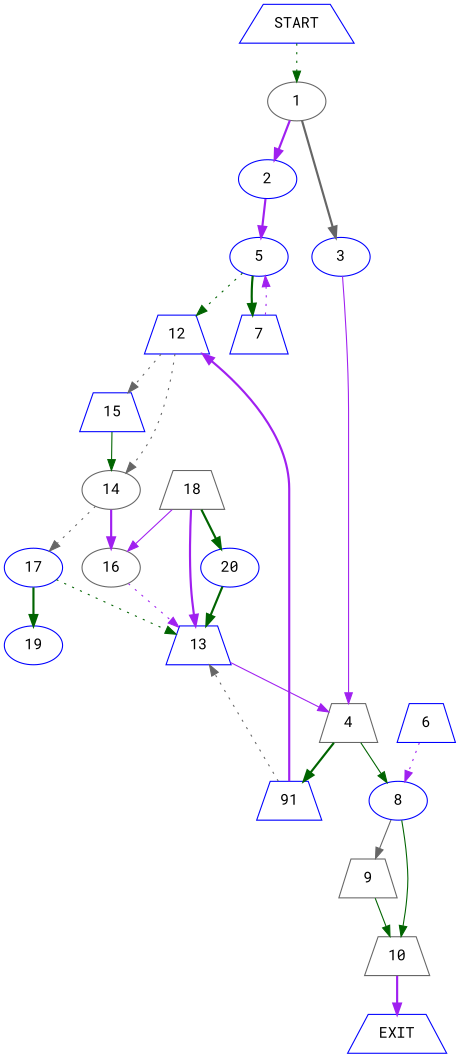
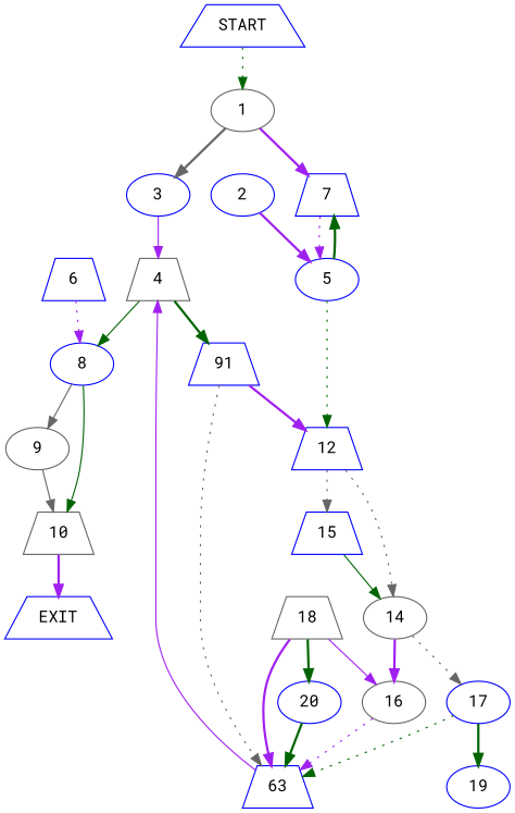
  digraph {
    fontname="Roboto Mono"
    node [color=blue fontname="Roboto Mono" shape=trapezium]
    edge [color=purple fontname="Roboto Mono" style=bold]
    n1 [label=START]
    1 [color=gray40 shape=ellipse]
    2 [shape=ellipse]
    3 [shape=ellipse]
    n5 [label=EXIT]
    5 [shape=ellipse]
    4 [color=gray40]
    7
    12
    8 [shape=ellipse]
    n11 [label=91]
-   9 [color=gray40]
+   9 [color=gray40 shape=ellipse]
    10 [color=gray40]
-   13
+   13 [label=63]
    6
    14 [color=gray40 shape=ellipse]
    15
    16 [color=gray40 shape=ellipse]
    17 [shape=ellipse]
    19 [shape=ellipse]
    18 [color=gray40]
    20 [shape=ellipse]
    n1 -> 1 [color=darkgreen style=dotted]
-   1 -> 2
+   1 -> 7
    1 -> 3 [color=gray40]
    2 -> 5
    3 -> 4 [style=solid]
    5 -> 7 [color=darkgreen]
    5 -> 12 [color=darkgreen style=dotted]
    4 -> 8 [color=darkgreen style=solid]
    4 -> n11 [color=darkgreen]
    7 -> 5 [style=dotted]
    12 -> 14 [color=gray40 style=dotted]
    12 -> 15 [color=gray40 style=dotted]
    8 -> 9 [color=gray40 style=solid]
    8 -> 10 [color=darkgreen style=solid]
    n11 -> 12
    n11 -> 13 [color=gray40 style=dotted]
-   9 -> 10 [color=darkgreen style=solid]
+   9 -> 10 [color=gray40 style=solid]
    10 -> n5
    13 -> 4 [style=solid]
    6 -> 8 [style=dotted]
    14 -> 16
    14 -> 17 [color=gray40 style=dotted]
    15 -> 14 [color=darkgreen style=solid]
    16 -> 13 [style=dotted]
    17 -> 13 [color=darkgreen style=dotted]
    17 -> 19 [color=darkgreen]
    18 -> 13
    18 -> 16 [style=solid]
    18 -> 20 [color=darkgreen]
    20 -> 13 [color=darkgreen]
  }
